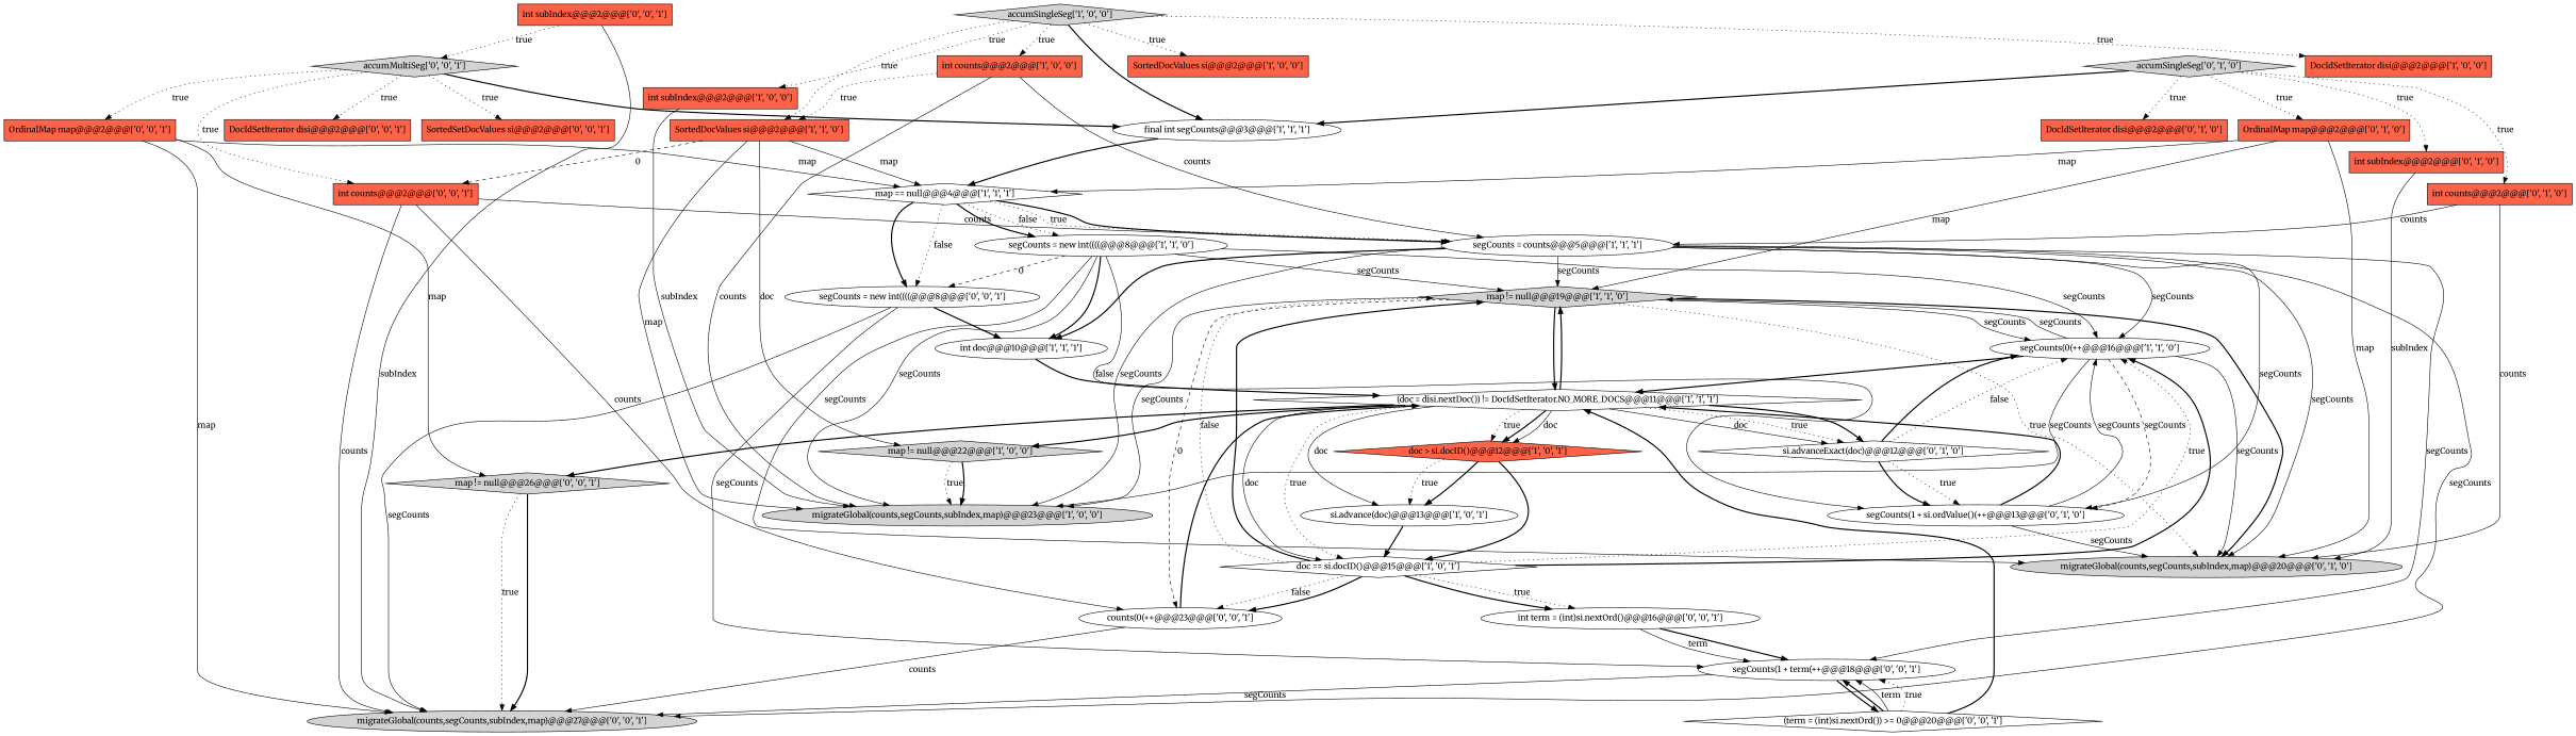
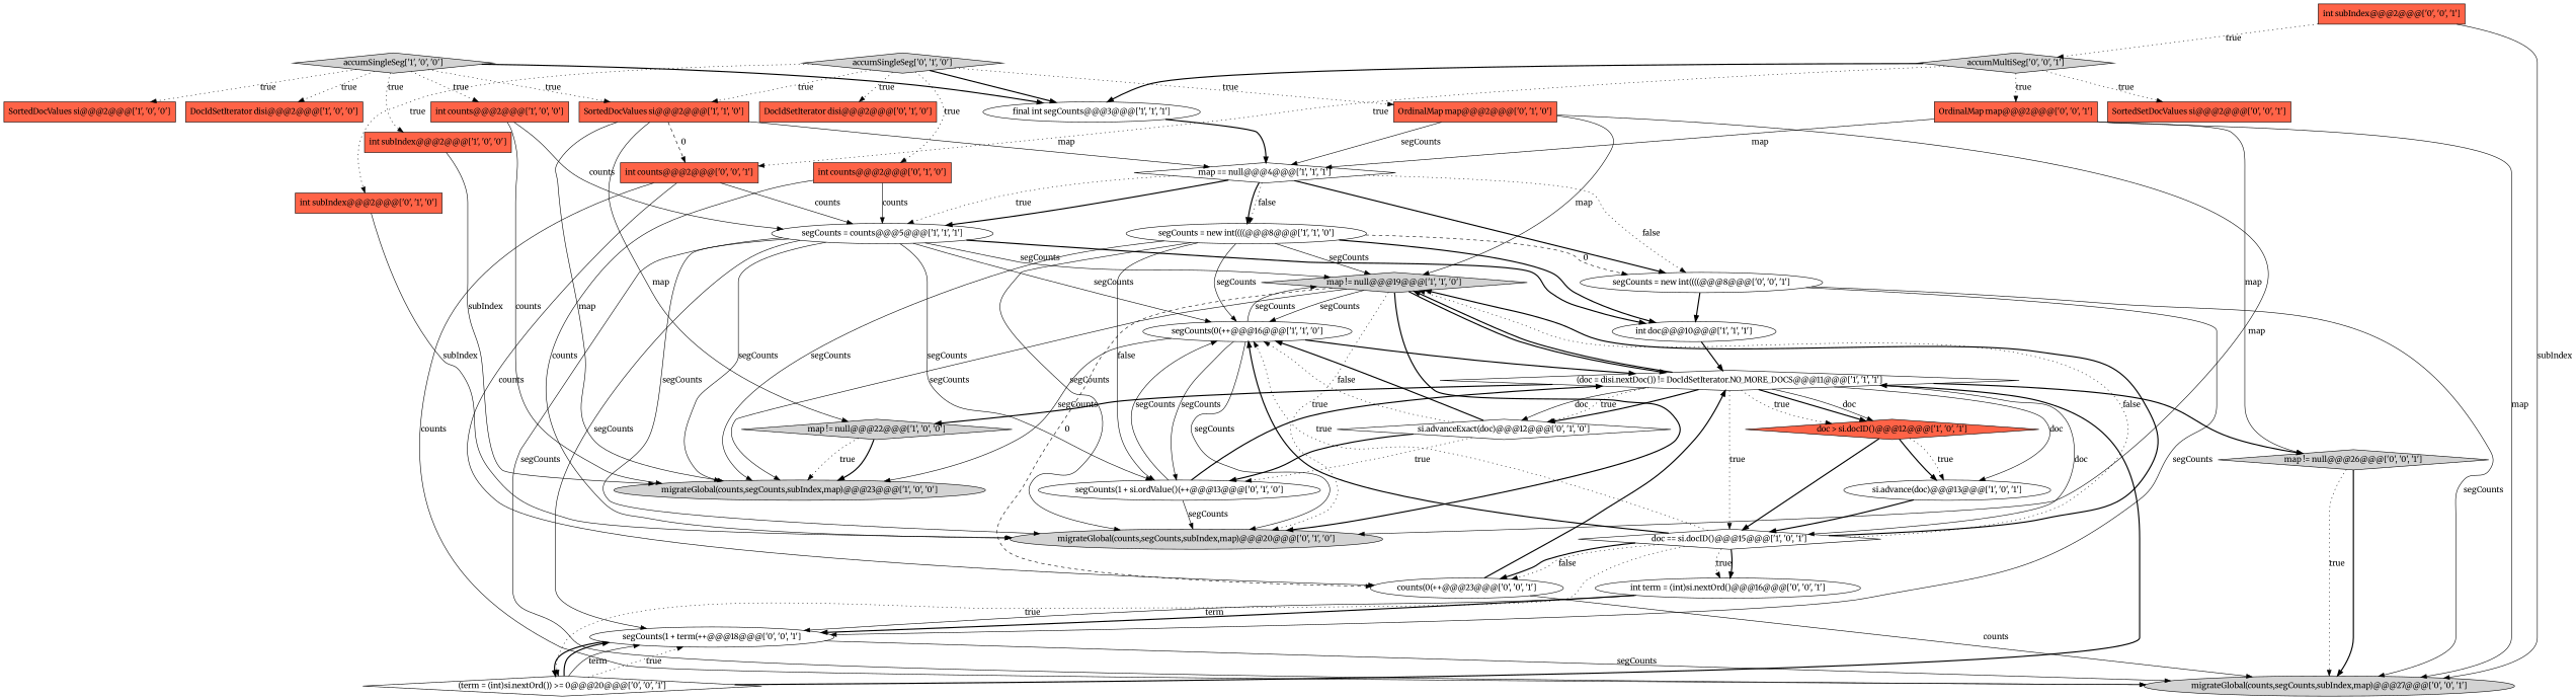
  digraph {
    fontname=Merriweather
    node [fillcolor=white fontname=Merriweather shape=box style=filled]
    edge [fontname=Merriweather style=solid]
    n1 [fillcolor=tomato label="int counts@@@2@@@['1', '0', '0']"]
    n2 [label="segCounts = counts@@@5@@@['1', '1', '1']" shape=ellipse]
    n3 [fillcolor=lightgray label="migrateGlobal(counts,segCounts,subIndex,map)@@@23@@@['1', '0', '0']" shape=ellipse]
    n4 [fillcolor=lightgray label="map != null@@@19@@@['1', '1', '0']" shape=diamond]
    n5 [label="int doc@@@10@@@['1', '1', '1']" shape=ellipse]
    n6 [fillcolor=lightgray label="migrateGlobal(counts,segCounts,subIndex,map)@@@20@@@['0', '1', '0']" shape=ellipse]
    n7 [label="segCounts(0(++@@@16@@@['1', '1', '0']" shape=ellipse]
    n8 [label="segCounts(1 + si.ordValue()(++@@@13@@@['0', '1', '0']" shape=ellipse]
    n9 [label="segCounts(1 + term(++@@@18@@@['0', '0', '1']" shape=ellipse]
    n10 [fillcolor=lightgray label="migrateGlobal(counts,segCounts,subIndex,map)@@@27@@@['0', '0', '1']" shape=ellipse]
    n11 [label="(doc = disi.nextDoc()) != DocIdSetIterator.NO_MORE_DOCS@@@11@@@['1', '1', '1']" shape=diamond]
    n12 [label="counts(0(++@@@23@@@['0', '0', '1']" shape=ellipse]
    n13 [label="(term = (int)si.nextOrd()) >= 0@@@20@@@['0', '0', '1']" shape=diamond]
    n14 [fillcolor=tomato label="doc > si.docID()@@@12@@@['1', '0', '1']" shape=diamond]
    n15 [label="doc == si.docID()@@@15@@@['1', '0', '1']" shape=diamond]
    n16 [label="si.advanceExact(doc)@@@12@@@['0', '1', '0']" shape=diamond]
    n17 [fillcolor=lightgray label="map != null@@@22@@@['1', '0', '0']" shape=diamond]
    n18 [fillcolor=lightgray label="map != null@@@26@@@['0', '0', '1']" shape=diamond]
    n19 [label="si.advance(doc)@@@13@@@['1', '0', '1']" shape=ellipse]
    n20 [label="int term = (int)si.nextOrd()@@@16@@@['0', '0', '1']" shape=ellipse]
    n21 [fillcolor=tomato label="OrdinalMap map@@@2@@@['0', '1', '0']"]
    n22 [label="map == null@@@4@@@['1', '1', '1']" shape=diamond]
    n23 [label="segCounts = new int((((@@@8@@@['0', '0', '1']" shape=ellipse]
    n24 [label="segCounts = new int((((@@@8@@@['1', '1', '0']" shape=ellipse]
    n25 [fillcolor=tomato label="int counts@@@2@@@['0', '0', '1']"]
    n26 [fillcolor=lightgray label="accumMultiSeg['0', '0', '1']" shape=diamond]
    n27 [fillcolor=tomato label="OrdinalMap map@@@2@@@['0', '0', '1']"]
-   n28 [fillcolor=tomato label="DocIdSetIterator disi@@@2@@@['0', '0', '1']"]
    n29 [label="final int segCounts@@@3@@@['1', '1', '1']" shape=ellipse]
    n30 [fillcolor=tomato label="SortedSetDocValues si@@@2@@@['0', '0', '1']"]
    n31 [fillcolor=tomato label="int subIndex@@@2@@@['0', '0', '1']"]
    n32 [fillcolor=tomato label="int subIndex@@@2@@@['1', '0', '0']"]
    n33 [fillcolor=tomato label="int counts@@@2@@@['0', '1', '0']"]
    n34 [fillcolor=tomato label="DocIdSetIterator disi@@@2@@@['0', '1', '0']"]
    n35 [fillcolor=tomato label="SortedDocValues si@@@2@@@['1', '0', '0']"]
    n36 [fillcolor=tomato label="SortedDocValues si@@@2@@@['1', '1', '0']"]
    n37 [fillcolor=lightgray label="accumSingleSeg['0', '1', '0']" shape=diamond]
    n38 [fillcolor=tomato label="int subIndex@@@2@@@['0', '1', '0']"]
    n39 [fillcolor=lightgray label="accumSingleSeg['1', '0', '0']" shape=diamond]
    n40 [fillcolor=tomato label="DocIdSetIterator disi@@@2@@@['1', '0', '0']"]
    n1 -> n2 [label=counts]
    n1 -> n3 [label=counts]
    n2 -> n3 [label=segCounts]
    n2 -> n4 [label=segCounts]
    n2 -> n5 [style=bold]
    n2 -> n6 [label=segCounts]
    n2 -> n7 [label=segCounts]
    n2 -> n8 [label=segCounts]
    n2 -> n9 [label=segCounts]
    n2 -> n10 [label=segCounts]
    n4 -> n3 [label=segCounts]
    n4 -> n6 [style=bold]
    n4 -> n6 [label=true style=dotted]
    n4 -> n7 [label=segCounts]
    n4 -> n11 [style=bold]
    n4 -> n12 [label=0 style=dashed]
    n5 -> n11 [style=bold]
    n7 -> n3 [label=segCounts]
    n7 -> n4 [label=segCounts]
    n7 -> n6 [label=segCounts]
-   n7 -> n8 [label=segCounts style=dashed]
+   n7 -> n8 [label=segCounts]
    n7 -> n11 [style=bold]
    n8 -> n6 [label=segCounts]
    n8 -> n7 [label=segCounts]
    n8 -> n11 [style=bold]
    n9 -> n10 [label=segCounts]
    n9 -> n13 [style=bold]
    n11 -> n4 [style=bold]
    n11 -> n14 [label=true style=dotted]
    n11 -> n14 [style=bold]
    n11 -> n14 [label=doc]
    n11 -> n15 [label=doc]
    n11 -> n15 [label=true style=dotted]
    n11 -> n16 [style=bold]
    n11 -> n16 [label=doc]
    n11 -> n16 [label=true style=dotted]
    n11 -> n17 [style=bold]
    n11 -> n18 [style=bold]
    n11 -> n19 [label=doc]
    n12 -> n10 [label=counts]
    n12 -> n11 [style=bold]
    n13 -> n9 [label=term]
    n13 -> n9 [label=true style=dotted]
    n13 -> n9 [style=bold]
    n13 -> n11 [style=bold]
    n14 -> n15 [style=bold]
    n14 -> n19 [style=bold]
    n14 -> n19 [label=true style=dotted]
    n15 -> n4 [label=false style=dotted]
    n15 -> n4 [style=bold]
    n15 -> n7 [label=true style=dotted]
    n15 -> n7 [style=bold]
    n15 -> n12 [label=false style=dotted]
    n15 -> n12 [style=bold]
+   n15 -> n13 [label=true style=dotted]
    n15 -> n20 [label=true style=dotted]
    n15 -> n20 [style=bold]
    n16 -> n7 [style=bold]
    n16 -> n7 [label=false style=dotted]
    n16 -> n8 [label=true style=dotted]
    n16 -> n8 [style=bold]
    n17 -> n3 [label=true style=dotted]
    n17 -> n3 [style=bold]
    n18 -> n10 [style=bold]
    n18 -> n10 [label=true style=dotted]
    n19 -> n15 [style=bold]
    n20 -> n9 [style=bold]
    n20 -> n9 [label=term]
    n21 -> n4 [label=map]
    n21 -> n6 [label=map]
-   n21 -> n22 [label=map]
+   n21 -> n22 [label=segCounts]
    n22 -> n2 [style=bold]
    n22 -> n2 [label=true style=dotted]
    n22 -> n23 [label=false style=dotted]
    n22 -> n23 [style=bold]
    n22 -> n24 [label=false style=dotted]
    n22 -> n24 [style=bold]
    n23 -> n5 [style=bold]
    n23 -> n9 [label=segCounts]
    n23 -> n10 [label=segCounts]
    n24 -> n3 [label=segCounts]
    n24 -> n4 [label=segCounts]
    n24 -> n5 [style=bold]
    n24 -> n6 [label=segCounts]
    n24 -> n7 [label=segCounts]
    n24 -> n8 [label=false]
    n24 -> n23 [label=0 style=dashed]
    n25 -> n2 [label=counts]
    n25 -> n10 [label=counts]
    n25 -> n12 [label=counts]
    n26 -> n25 [label=true style=dotted]
    n26 -> n27 [label=true style=dotted]
-   n26 -> n28 [label=true style=dotted]
    n26 -> n29 [style=bold]
    n26 -> n30 [label=true style=dotted]
    n27 -> n10 [label=map]
    n27 -> n18 [label=map]
    n27 -> n22 [label=map]
    n29 -> n22 [style=bold]
    n31 -> n10 [label=subIndex]
    n31 -> n26 [label=true style=dotted]
    n32 -> n3 [label=subIndex]
    n33 -> n2 [label=counts]
    n33 -> n6 [label=counts]
    n36 -> n3 [label=map]
-   n36 -> n17 [label=doc]
+   n36 -> n17 [label=map]
    n36 -> n22 [label=map]
    n36 -> n25 [label=0 style=dashed]
    n37 -> n21 [label=true style=dotted]
    n37 -> n29 [style=bold]
    n37 -> n33 [label=true style=dotted]
    n37 -> n34 [label=true style=dotted]
-   n1 -> n36 [label=true style=dotted]
+   n37 -> n36 [label=true style=dotted]
    n37 -> n38 [label=true style=dotted]
    n38 -> n6 [label=subIndex]
    n39 -> n1 [label=true style=dotted]
    n39 -> n29 [style=bold]
    n39 -> n32 [label=true style=dotted]
    n39 -> n35 [label=true style=dotted]
    n39 -> n36 [label=true style=dotted]
    n39 -> n40 [label=true style=dotted]
  }
